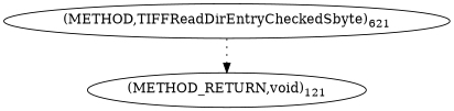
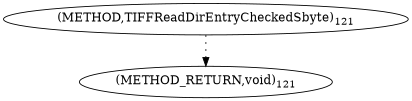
  digraph {
-   n1 [label=<(METHOD,TIFFReadDirEntryCheckedSbyte)<SUB>621</SUB>>]
+   n1 [label=<(METHOD,TIFFReadDirEntryCheckedSbyte)<SUB>121</SUB>>]
    n2 [label=<(METHOD_RETURN,void)<SUB>121</SUB>>]
    n1 -> n2 [style=dotted]
  }
